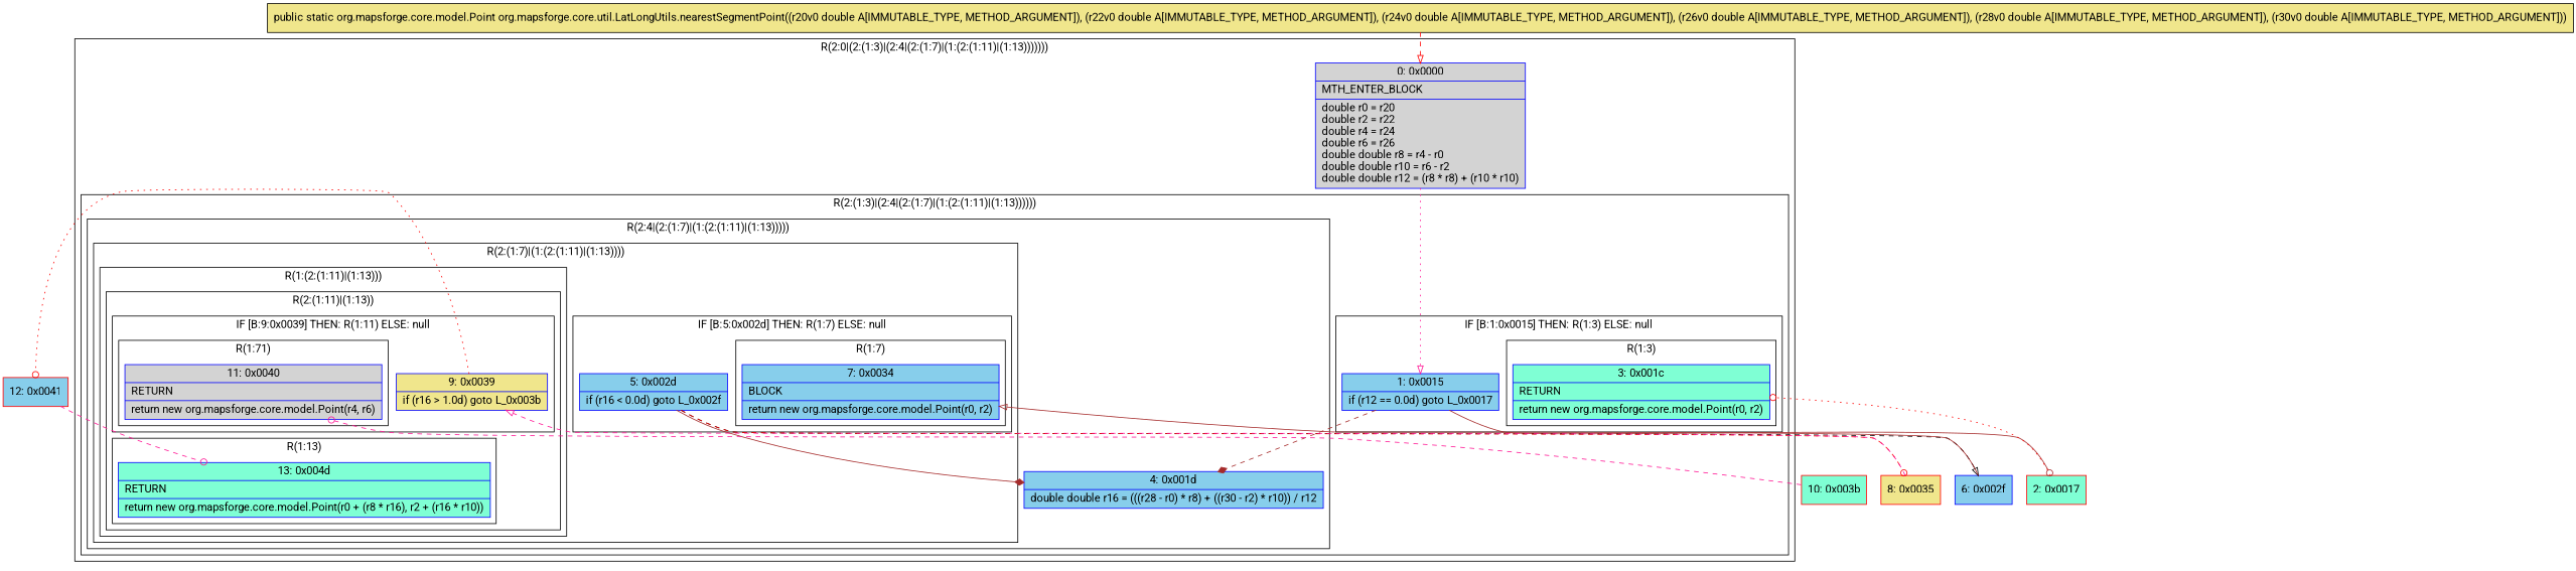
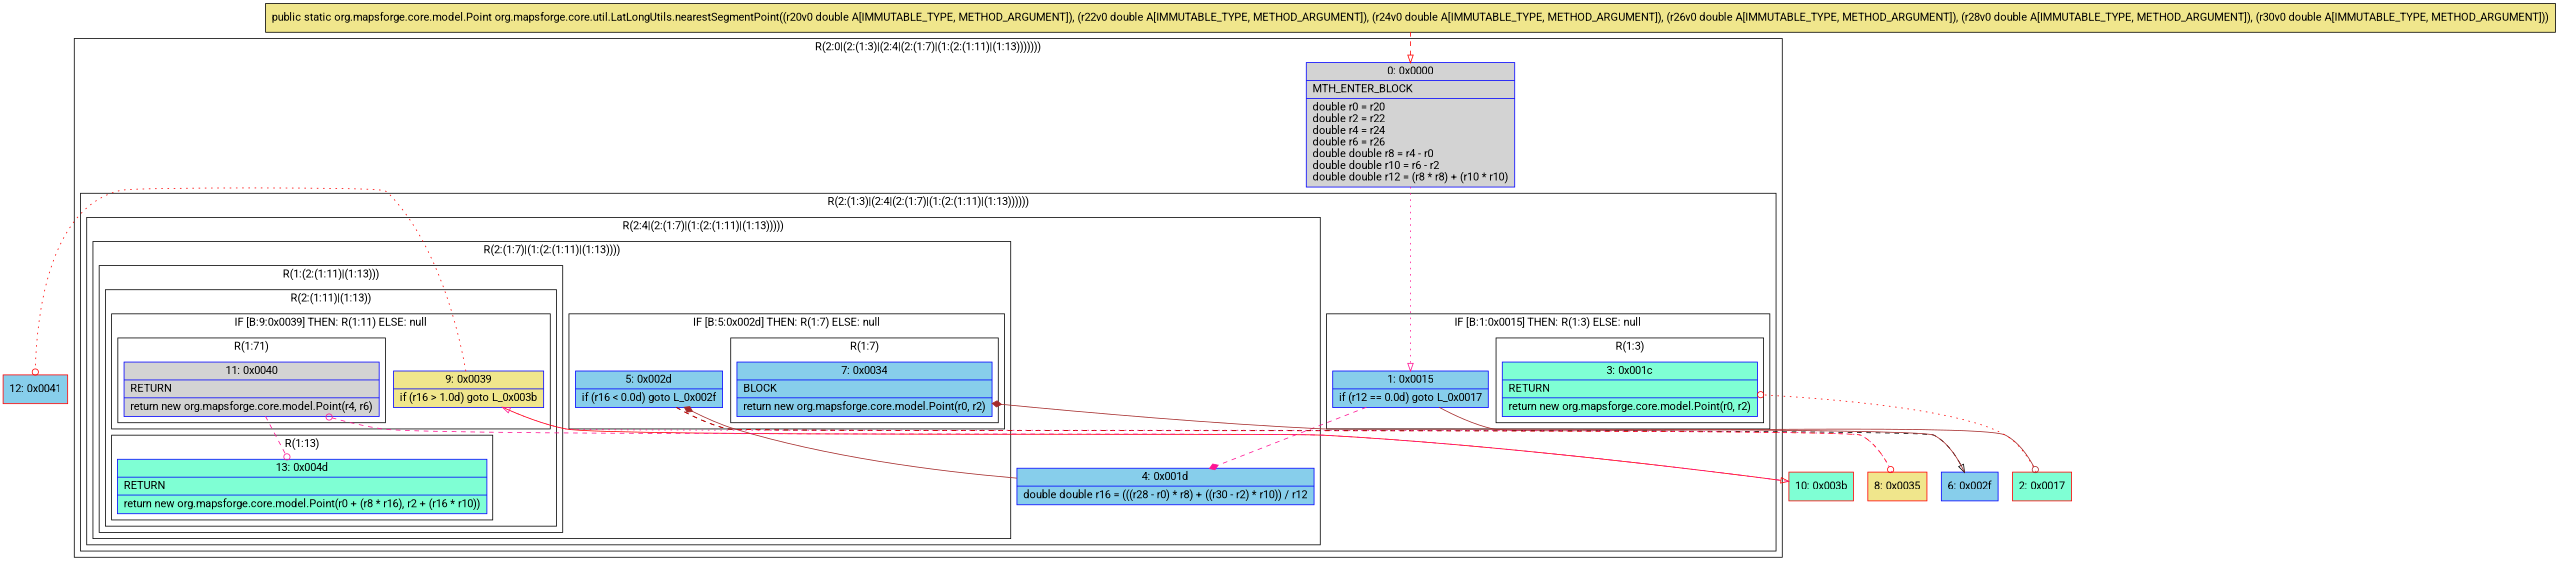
  digraph {
    fontname=Roboto
    node [color=blue fillcolor=skyblue fontname=Roboto shape=record style=filled]
    edge [arrowhead=odot color=deeppink fontname=Roboto style=dashed]
    n1 [fillcolor=aquamarine label="{3\:\ 0x001c|RETURN\l|return new org.mapsforge.core.model.Point(r0, r2)\l}"]
    n2 [label="{1\:\ 0x0015|if (r12 == 0.0d) goto L_0x0017\l}"]
    n3 [label="{7\:\ 0x0034|BLOCK\l|return new org.mapsforge.core.model.Point(r0, r2)\l}"]
    n4 [label="{5\:\ 0x002d|if (r16 \< 0.0d) goto L_0x002f\l}"]
    n5 [fillcolor=lightgrey label="{11\:\ 0x0040|RETURN\l|return new org.mapsforge.core.model.Point(r4, r6)\l}"]
    n6 [fillcolor=khaki label="{9\:\ 0x0039|if (r16 \> 1.0d) goto L_0x003b\l}"]
    n7 [fillcolor=aquamarine label="{13\:\ 0x004d|RETURN\l|return new org.mapsforge.core.model.Point(r0 + (r8 * r16), r2 + (r16 * r10))\l}"]
    n8 [label="{4\:\ 0x001d|double double r16 = (((r28 \- r0) * r8) + ((r30 \- r2) * r10)) \/ r12\l}"]
    n9 [fillcolor=lightgrey label="{0\:\ 0x0000|MTH_ENTER_BLOCK\l|double r0 = r20\ldouble r2 = r22\ldouble r4 = r24\ldouble r6 = r26\ldouble double r8 = r4 \- r0\ldouble double r10 = r6 \- r2\ldouble double r12 = (r8 * r8) + (r10 * r10)\l}"]
    n10 [color=red fillcolor=aquamarine label="{2\:\ 0x0017}"]
    n11 [label="{6\:\ 0x002f}"]
    n12 [color=red fillcolor=khaki label="{8\:\ 0x0035}"]
    n13 [color=red fillcolor=aquamarine label="{10\:\ 0x003b}"]
    n14 [color=red label="{12\:\ 0x0041}"]
    n15 [fillcolor=khaki label="{public static org.mapsforge.core.model.Point org.mapsforge.core.util.LatLongUtils.nearestSegmentPoint((r20v0 double A[IMMUTABLE_TYPE, METHOD_ARGUMENT]), (r22v0 double A[IMMUTABLE_TYPE, METHOD_ARGUMENT]), (r24v0 double A[IMMUTABLE_TYPE, METHOD_ARGUMENT]), (r26v0 double A[IMMUTABLE_TYPE, METHOD_ARGUMENT]), (r28v0 double A[IMMUTABLE_TYPE, METHOD_ARGUMENT]), (r30v0 double A[IMMUTABLE_TYPE, METHOD_ARGUMENT])) }" color=""]
    subgraph cluster_1 {
      label="R(2:0|(2:(1:3)|(2:4|(2:(1:7)|(1:(2:(1:11)|(1:13)))))))"
      n9
      subgraph cluster_2 {
        label="R(2:(1:3)|(2:4|(2:(1:7)|(1:(2:(1:11)|(1:13))))))"
        subgraph cluster_3 {
          label="IF [B:1:0x0015] THEN: R(1:3) ELSE: null"
          n2
          subgraph cluster_4 {
            label="R(1:3)"
            n1
          }
        }
        subgraph cluster_5 {
          label="R(2:4|(2:(1:7)|(1:(2:(1:11)|(1:13)))))"
          n8
          subgraph cluster_6 {
            label="R(2:(1:7)|(1:(2:(1:11)|(1:13))))"
            subgraph cluster_7 {
              label="IF [B:5:0x002d] THEN: R(1:7) ELSE: null"
              n4
              subgraph cluster_8 {
                label="R(1:7)"
                n3
              }
            }
            subgraph cluster_9 {
              label="R(1:(2:(1:11)|(1:13)))"
              subgraph cluster_10 {
                label="R(2:(1:11)|(1:13))"
                subgraph cluster_11 {
                  label="IF [B:9:0x0039] THEN: R(1:11) ELSE: null"
                  n6
                  subgraph cluster_12 {
                    label="R(1:71)"
                    n5
                  }
                }
                subgraph cluster_13 {
                  label="R(1:13)"
                  n7
                }
              }
            }
          }
        }
      }
    }
-   n2 -> n8 [arrowhead=diamond color=brown]
+   n2 -> n8 [arrowhead=diamond]
    n2 -> n10 [color=brown style=solid]
    n4 -> n11 [arrowhead=onormal color=black]
    n4 -> n12 [color=red]
+   n6 -> n13 [arrowhead=onormal color=red style=solid]
    n6 -> n14 [color=red style=dotted]
-   n4 -> n8 [arrowhead=diamond color=brown style=solid]
+   n8 -> n4 [arrowhead=diamond color=brown style=solid]
    n9 -> n2 [arrowhead=onormal style=dotted]
    n10 -> n1 [color=red style=dotted]
-   n11 -> n3 [arrowhead=onormal color=brown style=solid]
-   n12 -> n6 [arrowhead=onormal]
+   n11 -> n3 [arrowhead=diamond color=brown style=solid]
+   n12 -> n6 [arrowhead=onormal style=dotted]
    n13 -> n5
-   n14 -> n7
+   n5 -> n7
    n15 -> n9 [arrowhead=onormal color=red]
  }
